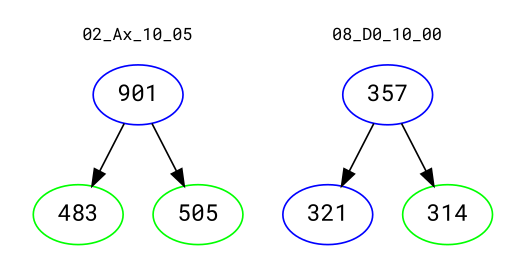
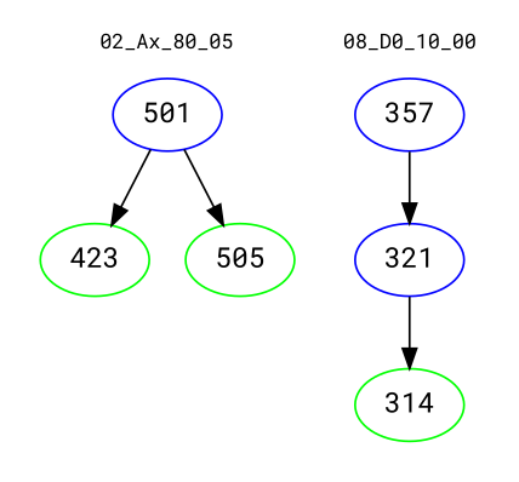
  digraph {
    fontname="Roboto Mono"
    node [color=blue fontname="Roboto Mono"]
    edge [color=black fontname="Roboto Mono"]
-   n1 [label=901]
-   n2 [color=green label=483]
+   n1 [label=501]
+   n2 [color=green label=423]
    n3 [color=green label=505]
    n4 [label=321]
    n5 [color=green label=314]
    n6 [label=357]
    subgraph cluster_1 {
      color=white
      fontsize=10
-     label="02_Ax_10_05"
+     label="02_Ax_80_05"
      n1
      n2
      n3
    }
    subgraph cluster_2 {
      color=white
      fontsize=10
      label="08_D0_10_00"
      n4
      n5
      n6
    }
    n1 -> n2
    n1 -> n3
-   n6 -> n5
+   n4 -> n5
    n6 -> n4
  }
